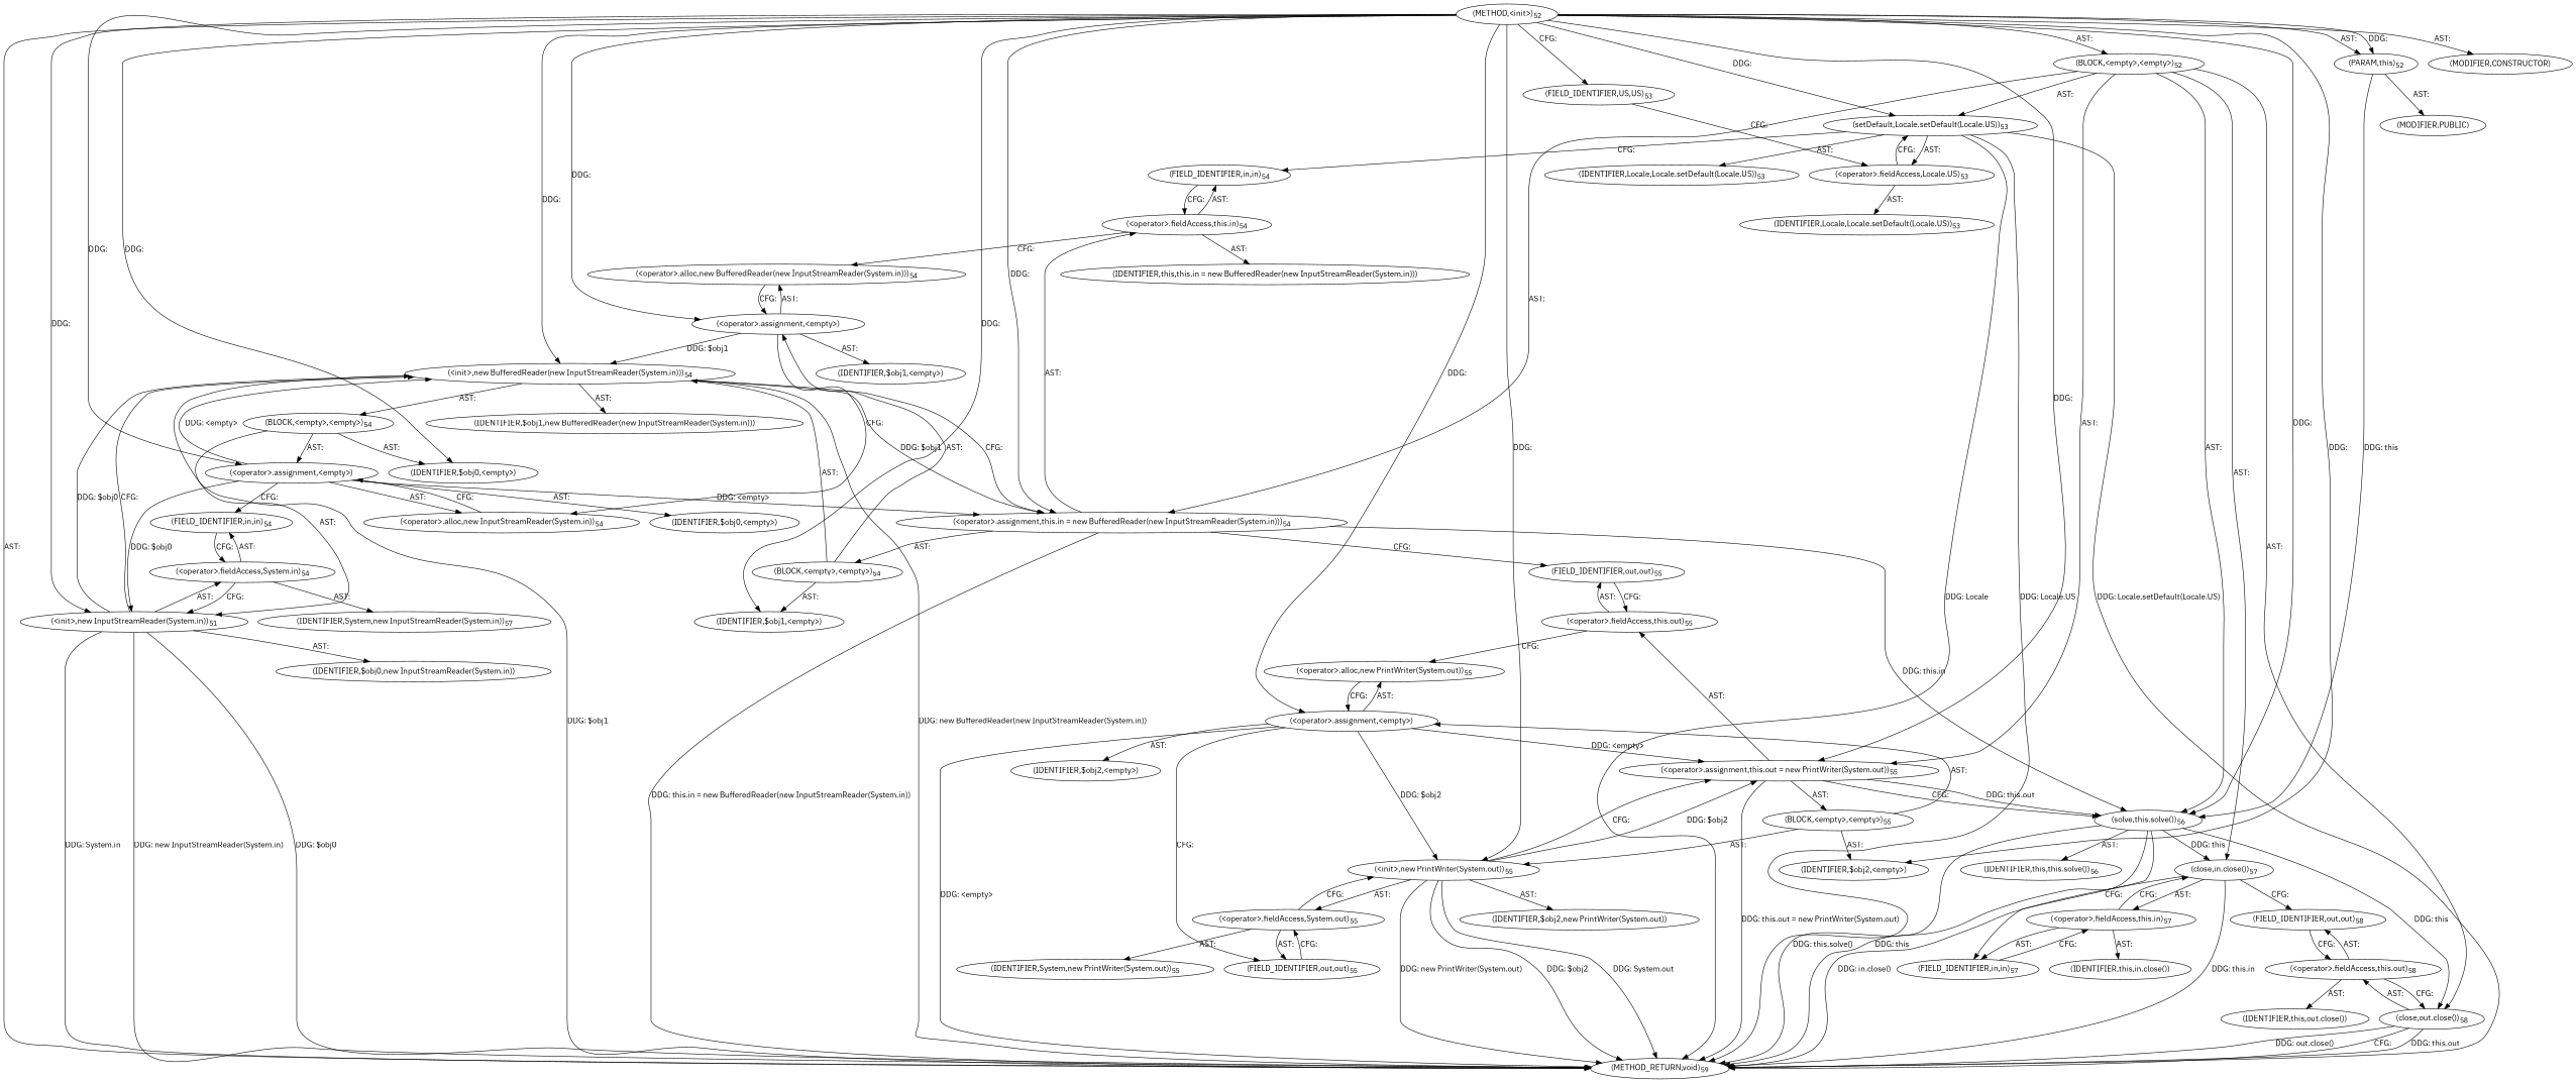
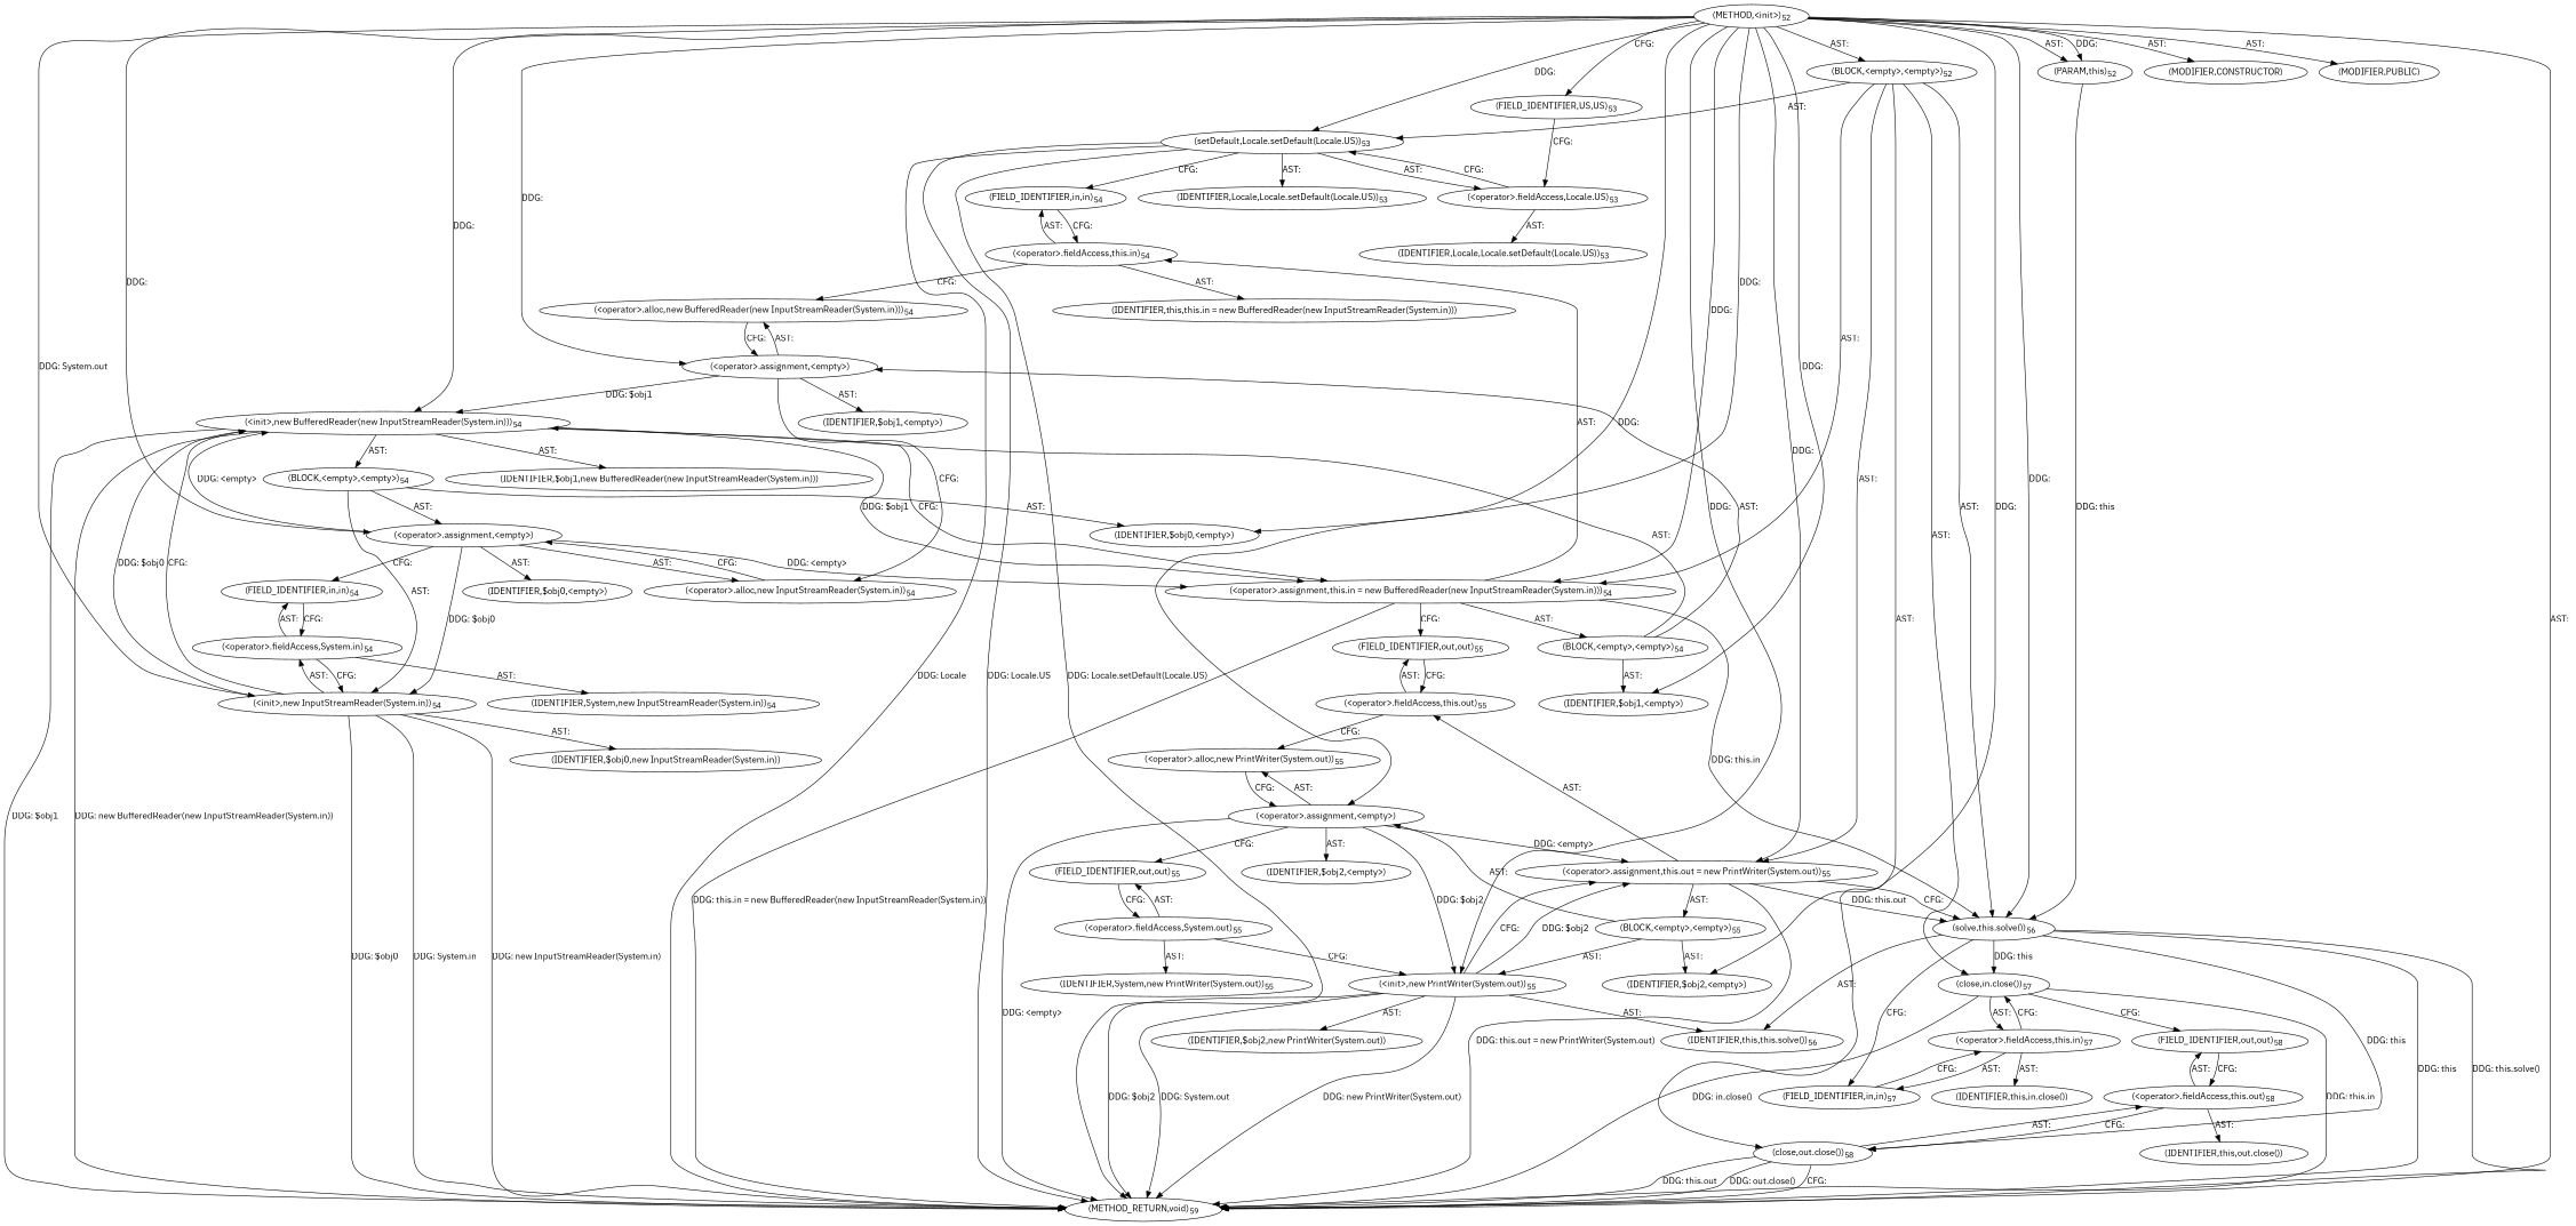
  digraph {
    fontname="IBM Plex Sans"
    node [fontname="IBM Plex Sans"]
    edge [fontname="IBM Plex Sans"]
    n1 [label=<(METHOD,&lt;init&gt;)<SUB>52</SUB>>]
    n2 [label=<(PARAM,this)<SUB>52</SUB>>]
    n3 [label=<(BLOCK,&lt;empty&gt;,&lt;empty&gt;)<SUB>52</SUB>>]
    n4 [label=<(setDefault,Locale.setDefault(Locale.US))<SUB>53</SUB>>]
    n5 [label=<(FIELD_IDENTIFIER,US,US)<SUB>53</SUB>>]
    n6 [label=<(&lt;operator&gt;.assignment,this.in = new BufferedReader(new InputStreamReader(System.in)))<SUB>54</SUB>>]
    n7 [label=<(&lt;operator&gt;.assignment,&lt;empty&gt;)>]
    n8 [label=<(&lt;init&gt;,new BufferedReader(new InputStreamReader(System.in)))<SUB>54</SUB>>]
    n9 [label=<(&lt;operator&gt;.assignment,&lt;empty&gt;)>]
-   n10 [label=<(&lt;init&gt;,new InputStreamReader(System.in))<SUB>51</SUB>>]
+   n10 [label=<(&lt;init&gt;,new InputStreamReader(System.in))<SUB>54</SUB>>]
    n11 [label=<(IDENTIFIER,$obj0,&lt;empty&gt;)>]
    n12 [label=<(IDENTIFIER,$obj1,&lt;empty&gt;)>]
    n13 [label=<(&lt;operator&gt;.assignment,this.out = new PrintWriter(System.out))<SUB>55</SUB>>]
    n14 [label=<(&lt;operator&gt;.assignment,&lt;empty&gt;)>]
    n15 [label=<(&lt;init&gt;,new PrintWriter(System.out))<SUB>55</SUB>>]
    n16 [label=<(IDENTIFIER,$obj2,&lt;empty&gt;)>]
    n17 [label=<(solve,this.solve())<SUB>56</SUB>>]
    n18 [label=<(MODIFIER,CONSTRUCTOR)>]
    n19 [label=<(MODIFIER,PUBLIC)>]
    n20 [label=<(METHOD_RETURN,void)<SUB>59</SUB>>]
    n21 [label=<(close,in.close())<SUB>57</SUB>>]
    n22 [label=<(close,out.close())<SUB>58</SUB>>]
    n23 [label=<(IDENTIFIER,Locale,Locale.setDefault(Locale.US))<SUB>53</SUB>>]
    n24 [label=<(&lt;operator&gt;.fieldAccess,Locale.US)<SUB>53</SUB>>]
    n25 [label=<(FIELD_IDENTIFIER,in,in)<SUB>54</SUB>>]
    n26 [label=<(&lt;operator&gt;.fieldAccess,this.in)<SUB>54</SUB>>]
    n27 [label=<(BLOCK,&lt;empty&gt;,&lt;empty&gt;)<SUB>54</SUB>>]
    n28 [label=<(FIELD_IDENTIFIER,out,out)<SUB>55</SUB>>]
    n29 [label=<(&lt;operator&gt;.alloc,new BufferedReader(new InputStreamReader(System.in)))<SUB>54</SUB>>]
    n30 [label=<(IDENTIFIER,$obj1,&lt;empty&gt;)>]
    n31 [label=<(&lt;operator&gt;.alloc,new InputStreamReader(System.in))<SUB>54</SUB>>]
    n32 [label=<(IDENTIFIER,$obj1,new BufferedReader(new InputStreamReader(System.in)))>]
    n33 [label=<(BLOCK,&lt;empty&gt;,&lt;empty&gt;)<SUB>54</SUB>>]
    n34 [label=<(IDENTIFIER,$obj0,&lt;empty&gt;)>]
    n35 [label=<(FIELD_IDENTIFIER,in,in)<SUB>54</SUB>>]
    n36 [label=<(IDENTIFIER,$obj0,new InputStreamReader(System.in))>]
    n37 [label=<(&lt;operator&gt;.fieldAccess,System.in)<SUB>54</SUB>>]
    n38 [label=<(&lt;operator&gt;.fieldAccess,this.out)<SUB>55</SUB>>]
    n39 [label=<(BLOCK,&lt;empty&gt;,&lt;empty&gt;)<SUB>55</SUB>>]
    n40 [label=<(&lt;operator&gt;.alloc,new PrintWriter(System.out))<SUB>55</SUB>>]
    n41 [label=<(IDENTIFIER,$obj2,&lt;empty&gt;)>]
    n42 [label=<(FIELD_IDENTIFIER,out,out)<SUB>55</SUB>>]
    n43 [label=<(IDENTIFIER,$obj2,new PrintWriter(System.out))>]
    n44 [label=<(&lt;operator&gt;.fieldAccess,System.out)<SUB>55</SUB>>]
    n45 [label=<(IDENTIFIER,this,this.solve())<SUB>56</SUB>>]
    n46 [label=<(FIELD_IDENTIFIER,in,in)<SUB>57</SUB>>]
    n47 [label=<(&lt;operator&gt;.fieldAccess,this.in)<SUB>57</SUB>>]
    n48 [label=<(FIELD_IDENTIFIER,out,out)<SUB>58</SUB>>]
    n49 [label=<(&lt;operator&gt;.fieldAccess,this.out)<SUB>58</SUB>>]
    n50 [label=<(IDENTIFIER,Locale,Locale.setDefault(Locale.US))<SUB>53</SUB>>]
    n51 [label=<(IDENTIFIER,this,this.in = new BufferedReader(new InputStreamReader(System.in)))>]
-   n52 [label=<(IDENTIFIER,System,new InputStreamReader(System.in))<SUB>57</SUB>>]
+   n52 [label=<(IDENTIFIER,System,new InputStreamReader(System.in))<SUB>54</SUB>>]
    n53 [label=<(IDENTIFIER,System,new PrintWriter(System.out))<SUB>55</SUB>>]
    n54 [label=<(IDENTIFIER,this,in.close())>]
    n55 [label=<(IDENTIFIER,this,out.close())>]
    n1 -> n2 [label="AST: "]
    n1 -> n2 [label="DDG: "]
    n1 -> n3 [label="AST: "]
    n1 -> n4 [label="DDG: "]
    n1 -> n5 [label="CFG: "]
    n1 -> n6 [label="DDG: "]
    n1 -> n7 [label="DDG: "]
    n1 -> n8 [label="DDG: "]
    n1 -> n9 [label="DDG: "]
-   n1 -> n10 [label="DDG: "]
+   n1 -> n10 [label="DDG: System.out"]
    n1 -> n11 [label="DDG: "]
    n1 -> n12 [label="DDG: "]
    n1 -> n13 [label="DDG: "]
    n1 -> n14 [label="DDG: "]
    n1 -> n15 [label="DDG: "]
    n1 -> n16 [label="DDG: "]
    n1 -> n17 [label="DDG: "]
    n1 -> n18 [label="AST: "]
-   n2 -> n19 [label="AST: "]
+   n1 -> n19 [label="AST: "]
    n1 -> n20 [label="AST: "]
    n2 -> n17 [label="DDG: this"]
    n3 -> n4 [label="AST: "]
    n3 -> n6 [label="AST: "]
    n3 -> n13 [label="AST: "]
    n3 -> n17 [label="AST: "]
    n3 -> n21 [label="AST: "]
    n3 -> n22 [label="AST: "]
    n4 -> n20 [label="DDG: Locale"]
    n4 -> n20 [label="DDG: Locale.US"]
    n4 -> n20 [label="DDG: Locale.setDefault(Locale.US)"]
    n4 -> n23 [label="AST: "]
    n4 -> n24 [label="AST: "]
    n4 -> n25 [label="CFG: "]
    n5 -> n24 [label="CFG: "]
    n6 -> n17 [label="DDG: this.in"]
    n6 -> n20 [label="DDG: this.in = new BufferedReader(new InputStreamReader(System.in))"]
    n6 -> n26 [label="AST: "]
    n6 -> n27 [label="AST: "]
    n6 -> n28 [label="CFG: "]
    n7 -> n8 [label="DDG: $obj1"]
    n7 -> n29 [label="AST: "]
    n7 -> n30 [label="AST: "]
    n7 -> n31 [label="CFG: "]
    n8 -> n6 [label="CFG: "]
    n8 -> n6 [label="DDG: $obj1"]
    n8 -> n20 [label="DDG: $obj1"]
    n8 -> n20 [label="DDG: new BufferedReader(new InputStreamReader(System.in))"]
    n8 -> n32 [label="AST: "]
    n8 -> n33 [label="AST: "]
    n9 -> n6 [label="DDG: &lt;empty&gt;"]
    n9 -> n8 [label="DDG: &lt;empty&gt;"]
    n9 -> n10 [label="DDG: $obj0"]
    n9 -> n31 [label="AST: "]
    n9 -> n34 [label="AST: "]
    n9 -> n35 [label="CFG: "]
    n10 -> n8 [label="CFG: "]
    n10 -> n8 [label="DDG: $obj0"]
    n10 -> n20 [label="DDG: $obj0"]
    n10 -> n20 [label="DDG: System.in"]
    n10 -> n20 [label="DDG: new InputStreamReader(System.in)"]
    n10 -> n36 [label="AST: "]
    n10 -> n37 [label="AST: "]
    n13 -> n17 [label="CFG: "]
    n13 -> n17 [label="DDG: this.out"]
    n13 -> n20 [label="DDG: this.out = new PrintWriter(System.out)"]
    n13 -> n38 [label="AST: "]
    n13 -> n39 [label="AST: "]
    n14 -> n13 [label="DDG: &lt;empty&gt;"]
    n14 -> n15 [label="DDG: $obj2"]
    n14 -> n20 [label="DDG: &lt;empty&gt;"]
    n14 -> n40 [label="AST: "]
    n14 -> n41 [label="AST: "]
    n14 -> n42 [label="CFG: "]
    n15 -> n13 [label="CFG: "]
    n15 -> n13 [label="DDG: $obj2"]
    n15 -> n20 [label="DDG: $obj2"]
    n15 -> n20 [label="DDG: System.out"]
    n15 -> n20 [label="DDG: new PrintWriter(System.out)"]
    n15 -> n43 [label="AST: "]
-   n15 -> n44 [label="AST: "]
+   n15 -> n45 [label="AST: "]
    n17 -> n20 [label="DDG: this"]
    n17 -> n20 [label="DDG: this.solve()"]
    n17 -> n21 [label="DDG: this"]
    n17 -> n22 [label="DDG: this"]
    n17 -> n45 [label="AST: "]
    n17 -> n46 [label="CFG: "]
    n21 -> n20 [label="DDG: this.in"]
    n21 -> n20 [label="DDG: in.close()"]
    n21 -> n47 [label="AST: "]
    n21 -> n48 [label="CFG: "]
    n22 -> n20 [label="CFG: "]
    n22 -> n20 [label="DDG: this.out"]
    n22 -> n20 [label="DDG: out.close()"]
    n22 -> n49 [label="AST: "]
    n24 -> n4 [label="CFG: "]
    n24 -> n50 [label="AST: "]
    n25 -> n26 [label="CFG: "]
    n26 -> n25 [label="AST: "]
    n26 -> n29 [label="CFG: "]
    n26 -> n51 [label="AST: "]
    n27 -> n7 [label="AST: "]
    n27 -> n8 [label="AST: "]
    n27 -> n12 [label="AST: "]
    n28 -> n38 [label="CFG: "]
    n29 -> n7 [label="CFG: "]
    n31 -> n9 [label="CFG: "]
    n33 -> n9 [label="AST: "]
    n33 -> n10 [label="AST: "]
    n33 -> n11 [label="AST: "]
    n35 -> n37 [label="CFG: "]
    n37 -> n10 [label="CFG: "]
    n37 -> n35 [label="AST: "]
    n37 -> n52 [label="AST: "]
    n38 -> n28 [label="AST: "]
    n38 -> n40 [label="CFG: "]
    n39 -> n14 [label="AST: "]
    n39 -> n15 [label="AST: "]
    n39 -> n16 [label="AST: "]
    n40 -> n14 [label="CFG: "]
    n42 -> n44 [label="CFG: "]
    n44 -> n15 [label="CFG: "]
    n44 -> n42 [label="AST: "]
    n44 -> n53 [label="AST: "]
    n46 -> n47 [label="CFG: "]
    n47 -> n21 [label="CFG: "]
    n47 -> n46 [label="AST: "]
    n47 -> n54 [label="AST: "]
    n48 -> n49 [label="CFG: "]
    n49 -> n22 [label="CFG: "]
    n49 -> n48 [label="AST: "]
    n49 -> n55 [label="AST: "]
  }
